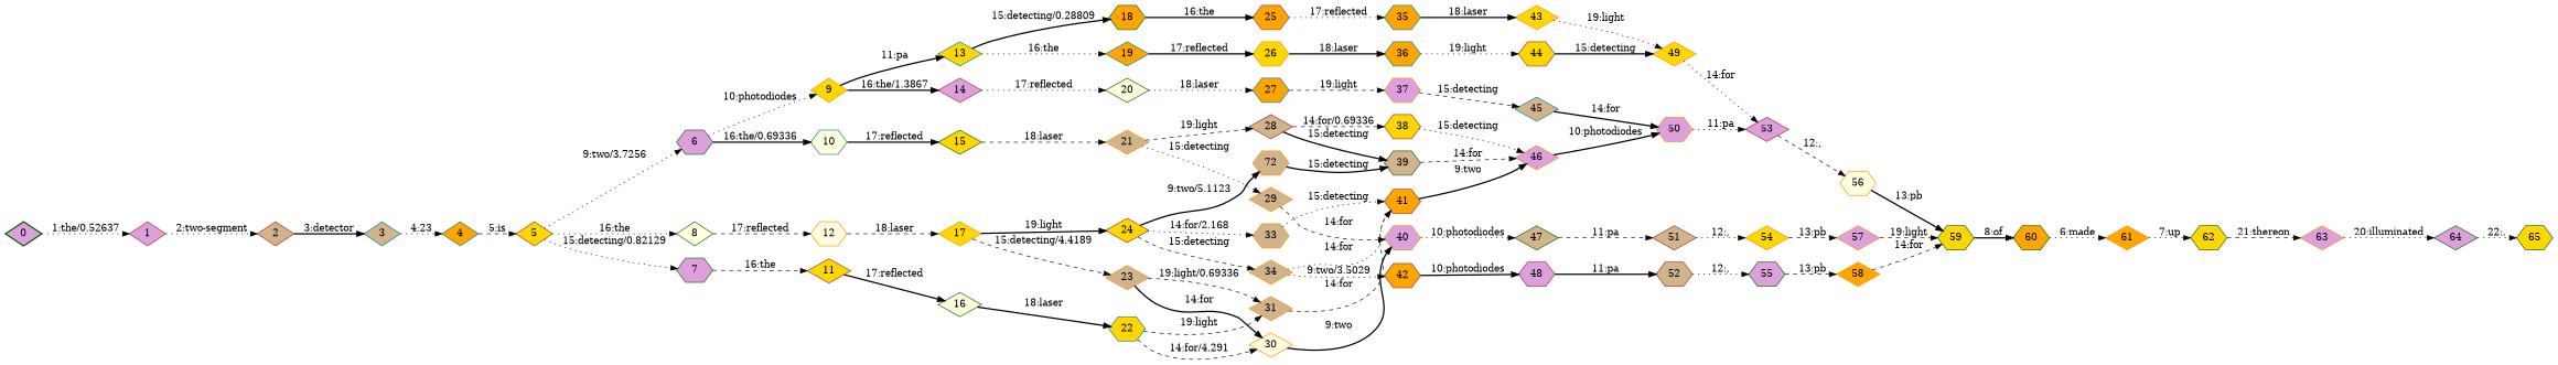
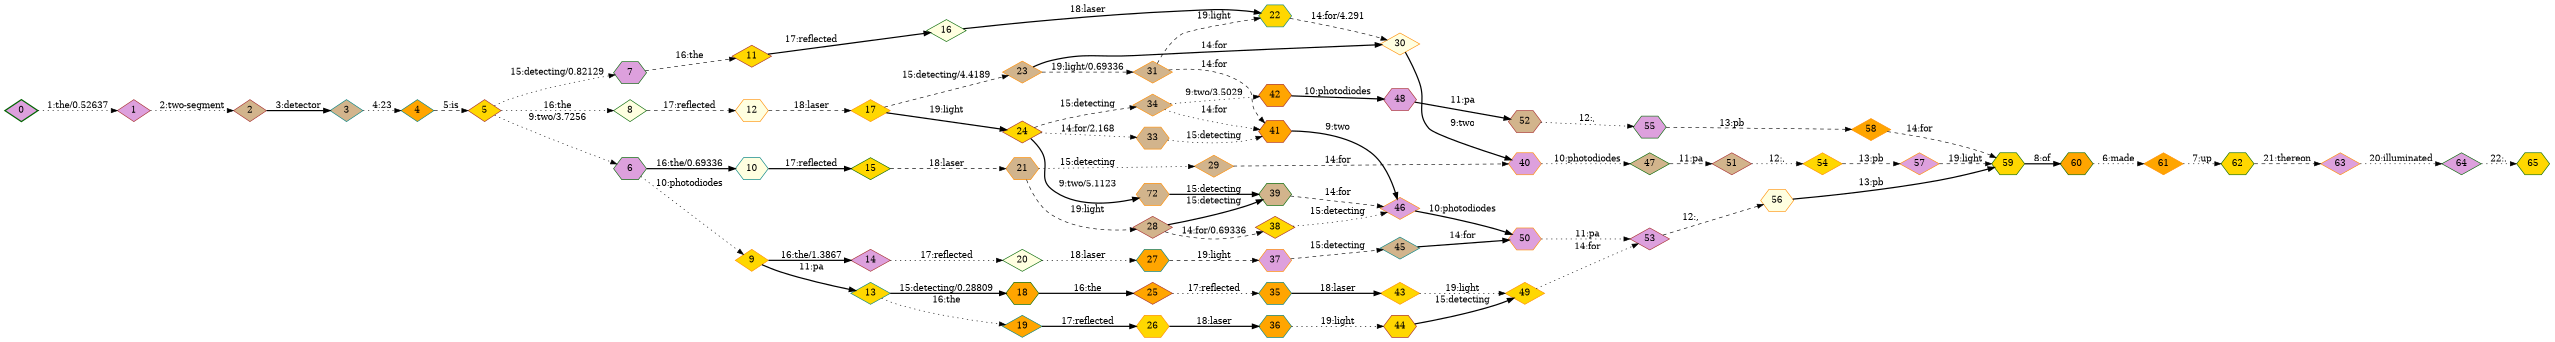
  digraph {
    nodesep=0.25
    rankdir=LR
    ranksep=0.4
    node [color=darkorange fillcolor=gold fontsize=14 shape=diamond style="solid,filled"]
    edge [fontsize=14 style=dotted]
    n1 [color=darkgreen fillcolor=plum label=0 style="bold,filled"]
    n2 [color=brown fillcolor=plum label=1]
    n3 [color=brown fillcolor=tan label=2]
    n4 [color=teal fillcolor=tan label=3]
    n5 [color=teal fillcolor=orange label=4]
    n6 [color=brown label=5]
    n7 [color=darkgreen fillcolor=lightyellow label=8]
    n8 [color=darkgreen fillcolor=plum label=6 shape=hexagon]
    n9 [color=darkgreen fillcolor=plum label=7 shape=hexagon]
    n10 [fillcolor=lightyellow label=12 shape=hexagon]
    n11 [color=teal fillcolor=lightyellow label=10 shape=hexagon]
    n12 [label=9]
    n13 [color=brown label=11]
    n14 [label=17]
    n15 [color=darkgreen label=15]
    n16 [color=brown fillcolor=plum label=14]
    n17 [color=teal label=13]
    n18 [color=darkgreen fillcolor=lightyellow label=16]
-   n19 [fillcolor=tan label=21]
+   n19 [fillcolor=tan label=21 shape=hexagon]
    n20 [color=darkgreen fillcolor=lightyellow label=20]
    n21 [color=teal fillcolor=orange label=19]
    n22 [color=darkgreen fillcolor=orange label=18 shape=hexagon]
    n23 [color=teal label=22 shape=hexagon]
    n24 [fillcolor=tan label=23]
    n25 [color=brown label=24]
    n26 [color=teal fillcolor=orange label=27 shape=hexagon]
    n27 [label=26 shape=hexagon]
-   n28 [color=brown fillcolor=orange label=25 shape=hexagon]
+   n28 [color=brown fillcolor=orange label=25]
    n29 [fillcolor=tan label=29]
    n30 [color=brown fillcolor=tan label=28]
    n31 [fillcolor=lightyellow label=30]
    n32 [fillcolor=tan label=31]
    n33 [fillcolor=tan label=72 shape=hexagon]
    n34 [fillcolor=tan label=33 shape=hexagon]
    n35 [fillcolor=tan label=34]
    n36 [color=teal fillcolor=orange label=36 shape=hexagon]
    n37 [color=teal fillcolor=orange label=35 shape=hexagon]
    n38 [fillcolor=plum label=37 shape=hexagon]
    n39 [fillcolor=plum label=40 shape=hexagon]
-   n40 [color=brown label=38 shape=hexagon]
+   n40 [color=brown label=38]
    n41 [color=darkgreen fillcolor=tan label=39 shape=hexagon]
    n42 [color=brown fillcolor=orange label=41 shape=hexagon]
    n43 [color=brown fillcolor=orange label=42 shape=hexagon]
    n44 [label=43]
    n45 [color=brown label=44 shape=hexagon]
    n46 [color=teal fillcolor=tan label=45]
    n47 [color=darkgreen fillcolor=tan label=47]
    n48 [fillcolor=plum label=46]
    n49 [color=brown fillcolor=plum label=48 shape=hexagon]
    n50 [label=49]
    n51 [fillcolor=plum label=50 shape=hexagon]
    n52 [color=brown fillcolor=tan label=51]
    n53 [color=brown fillcolor=tan label=52 shape=hexagon]
    n54 [color=brown fillcolor=plum label=53]
    n55 [label=54]
    n56 [color=darkgreen fillcolor=plum label=55 shape=hexagon]
    n57 [fillcolor=lightyellow label=56 shape=hexagon]
    n58 [fillcolor=plum label=57]
    n59 [fillcolor=orange label=58]
    n60 [color=darkgreen label=59 shape=hexagon]
    n61 [color=darkgreen fillcolor=orange label=60 shape=hexagon]
    n62 [fillcolor=orange label=61]
    n63 [color=darkgreen label=62 shape=hexagon]
    n64 [fillcolor=plum label=63]
    n65 [color=darkgreen fillcolor=plum label=64]
    n66 [color=darkgreen label=65 shape=hexagon]
    n1 -> n2 [label="1:the/0.52637"]
    n2 -> n3 [label="2:two-segment"]
    n3 -> n4 [label="3:detector" style=bold]
    n4 -> n5 [label="4:23"]
    n5 -> n6 [label="5:is" style=dashed]
    n6 -> n7 [label="16:the"]
    n6 -> n8 [label="9:two/3.7256"]
    n6 -> n9 [label="15:detecting/0.82129"]
    n7 -> n10 [label="17:reflected" style=dashed]
    n8 -> n11 [label="16:the/0.69336" style=bold]
    n8 -> n12 [label="10:photodiodes"]
    n9 -> n13 [label="16:the" style=dashed]
    n10 -> n14 [label="18:laser" style=dashed]
    n11 -> n15 [label="17:reflected" style=bold]
    n12 -> n16 [label="16:the/1.3867" style=bold]
    n12 -> n17 [label="11:pa" style=bold]
    n13 -> n18 [label="17:reflected" style=bold]
    n14 -> n24 [label="15:detecting/4.4189" style=dashed]
    n14 -> n25 [label="19:light" style=bold]
    n15 -> n19 [label="18:laser" style=dashed]
    n16 -> n20 [label="17:reflected"]
    n17 -> n21 [label="16:the"]
    n17 -> n22 [label="15:detecting/0.28809" style=bold]
    n18 -> n23 [label="18:laser" style=bold]
    n19 -> n29 [label="15:detecting"]
    n19 -> n30 [label="19:light" style=dashed]
    n20 -> n26 [label="18:laser"]
    n21 -> n27 [label="17:reflected" style=bold]
    n22 -> n28 [label="16:the" style=bold]
    n23 -> n31 [label="14:for/4.291" style=dashed]
-   n23 -> n32 [label="19:light" style=dashed]
+   n32 -> n23 [label="19:light" style=dashed]
    n24 -> n31 [label="14:for" style=bold]
    n24 -> n32 [label="19:light/0.69336" style=dashed]
    n25 -> n33 [label="9:two/5.1123" style=bold]
    n25 -> n34 [label="14:for/2.168"]
    n25 -> n35 [label="15:detecting" style=dashed]
    n26 -> n38 [label="19:light" style=dashed]
    n27 -> n36 [label="18:laser" style=bold]
    n28 -> n37 [label="17:reflected"]
    n29 -> n39 [label="14:for" style=dashed]
    n30 -> n40 [label="14:for/0.69336" style=dashed]
    n30 -> n41 [label="15:detecting" style=bold]
    n31 -> n39 [label="9:two" style=bold]
    n32 -> n42 [label="14:for" style=dashed]
    n33 -> n41 [label="15:detecting" style=bold]
    n34 -> n42 [label="15:detecting"]
    n35 -> n42 [label="14:for"]
    n35 -> n43 [label="9:two/3.5029"]
    n36 -> n45 [label="19:light"]
    n37 -> n44 [label="18:laser" style=bold]
    n38 -> n46 [label="15:detecting" style=dashed]
    n39 -> n47 [label="10:photodiodes"]
    n40 -> n48 [label="15:detecting"]
    n41 -> n48 [label="14:for" style=dashed]
    n42 -> n48 [label="9:two" style=bold]
    n43 -> n49 [label="10:photodiodes" style=bold]
    n44 -> n50 [label="19:light"]
    n45 -> n50 [label="15:detecting" style=bold]
    n46 -> n51 [label="14:for" style=bold]
    n47 -> n52 [label="11:pa" style=dashed]
    n48 -> n51 [label="10:photodiodes" style=bold]
    n49 -> n53 [label="11:pa" style=bold]
    n50 -> n54 [label="14:for"]
    n51 -> n54 [label="11:pa"]
    n52 -> n55 [label="12:,"]
    n53 -> n56 [label="12:,"]
    n54 -> n57 [label="12:," style=dashed]
    n55 -> n58 [label="13:pb" style=dashed]
    n56 -> n59 [label="13:pb" style=dashed]
    n57 -> n60 [label="13:pb" style=bold]
    n58 -> n60 [label="19:light" style=dashed]
    n59 -> n60 [label="14:for" style=dashed]
    n60 -> n61 [label="8:of" style=bold]
    n61 -> n62 [label="6:made"]
    n62 -> n63 [label="7:up"]
    n63 -> n64 [label="21:thereon" style=dashed]
    n64 -> n65 [label="20:illuminated"]
    n65 -> n66 [label="22:."]
  }
